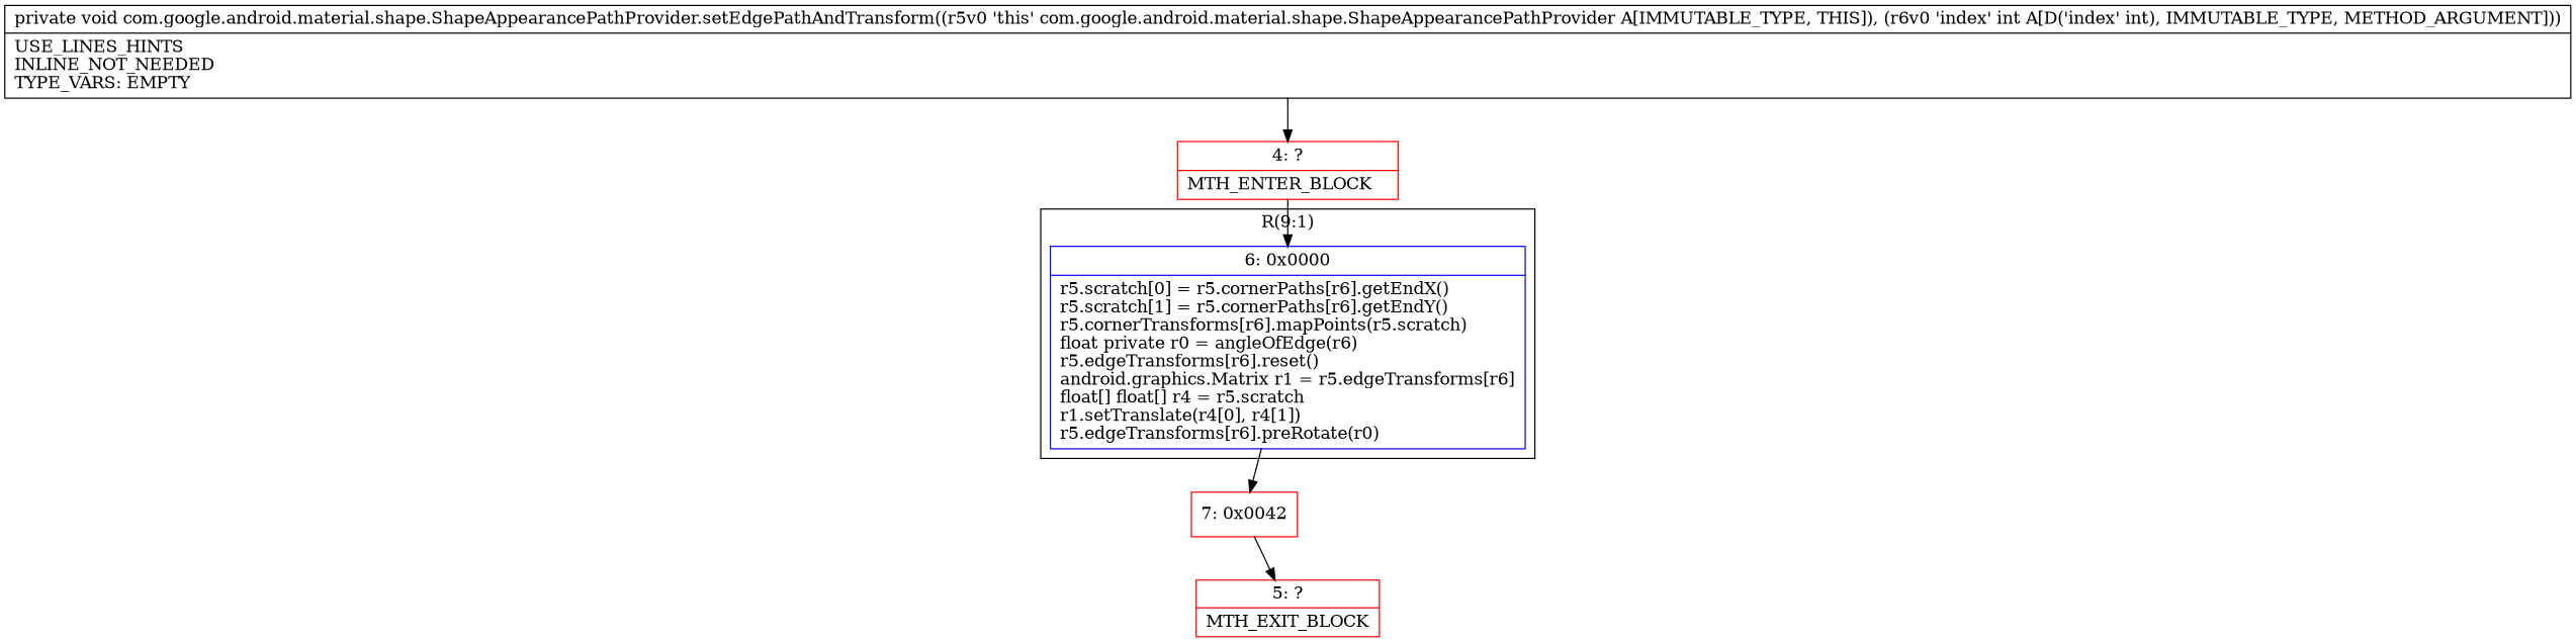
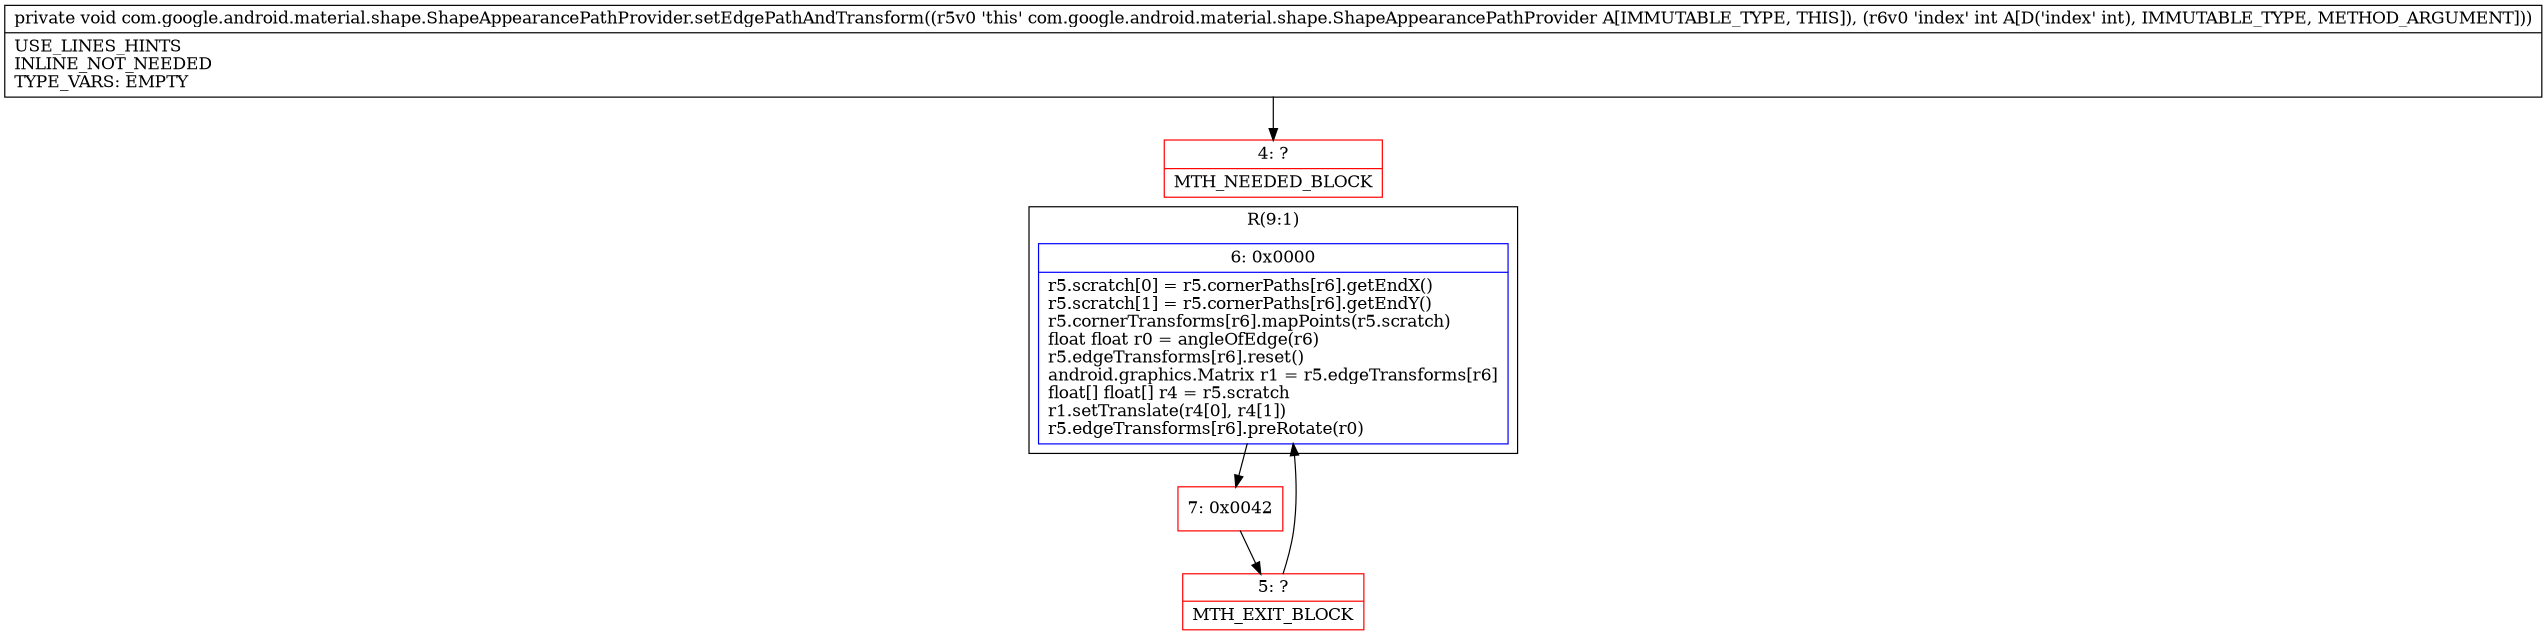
  digraph {
    node [color=red shape=record]
-   n1 [color=blue label="{6\:\ 0x0000|r5.scratch[0] = r5.cornerPaths[r6].getEndX()\lr5.scratch[1] = r5.cornerPaths[r6].getEndY()\lr5.cornerTransforms[r6].mapPoints(r5.scratch)\lfloat private r0 = angleOfEdge(r6)\lr5.edgeTransforms[r6].reset()\landroid.graphics.Matrix r1 = r5.edgeTransforms[r6]\lfloat[] float[] r4 = r5.scratch\lr1.setTranslate(r4[0], r4[1])\lr5.edgeTransforms[r6].preRotate(r0)\l}"]
+   n1 [color=blue label="{6\:\ 0x0000|r5.scratch[0] = r5.cornerPaths[r6].getEndX()\lr5.scratch[1] = r5.cornerPaths[r6].getEndY()\lr5.cornerTransforms[r6].mapPoints(r5.scratch)\lfloat float r0 = angleOfEdge(r6)\lr5.edgeTransforms[r6].reset()\landroid.graphics.Matrix r1 = r5.edgeTransforms[r6]\lfloat[] float[] r4 = r5.scratch\lr1.setTranslate(r4[0], r4[1])\lr5.edgeTransforms[r6].preRotate(r0)\l}"]
    n2 [label="{7\:\ 0x0042}"]
    n3 [label="{5\:\ ?|MTH_EXIT_BLOCK\l}"]
-   n4 [label="{4\:\ ?|MTH_ENTER_BLOCK\l}"]
+   n4 [label="{4\:\ ?|MTH_NEEDED_BLOCK\l}"]
    n5 [label="{private void com.google.android.material.shape.ShapeAppearancePathProvider.setEdgePathAndTransform((r5v0 'this' com.google.android.material.shape.ShapeAppearancePathProvider A[IMMUTABLE_TYPE, THIS]), (r6v0 'index' int A[D('index' int), IMMUTABLE_TYPE, METHOD_ARGUMENT]))  | USE_LINES_HINTS\lINLINE_NOT_NEEDED\lTYPE_VARS: EMPTY\l}" color=""]
    subgraph cluster_1 {
      label="R(9:1)"
      n1
    }
    n1 -> n2
    n2 -> n3
-   n4 -> n1
+   n3 -> n1
    n5 -> n4
  }
